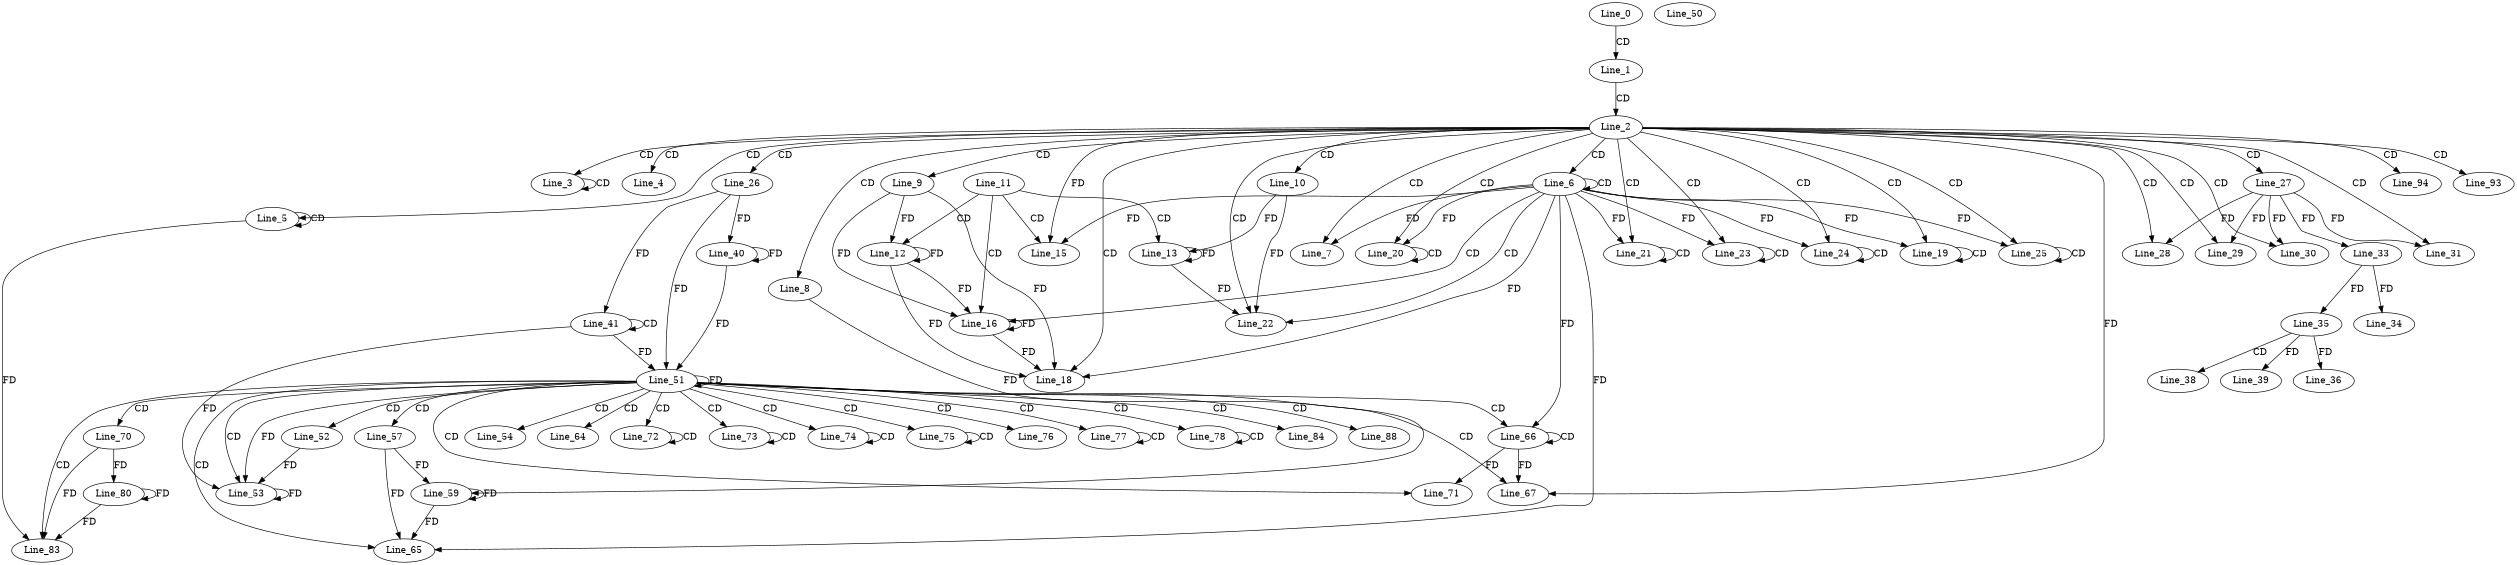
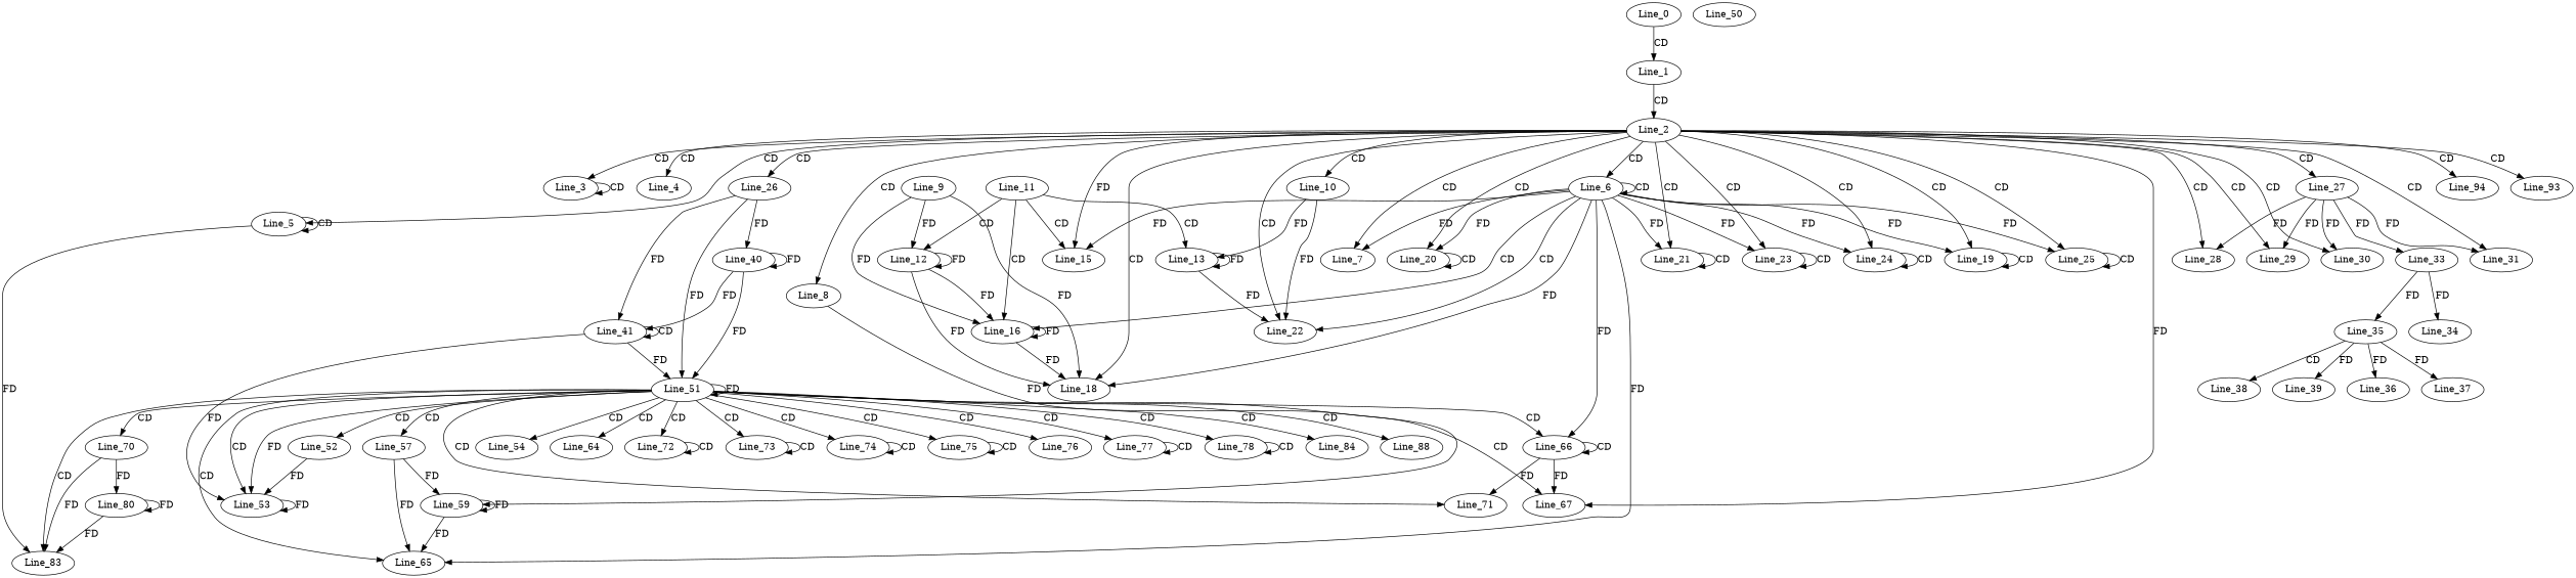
  digraph {
    Line_0
    Line_1
    Line_2
    Line_3
    Line_4
    Line_5
    Line_6
    Line_7
    Line_8
    Line_9
    Line_10
    Line_15
    Line_18
    Line_19
    Line_20
    Line_21
    Line_22
    Line_23
    Line_24
    Line_25
    Line_26
    Line_27
    Line_28
    Line_29
    Line_30
    Line_31
    Line_67
    Line_94
    n29 [label=Line_93]
    Line_83
    Line_16
    Line_65
    Line_66
    Line_59
    Line_12
    Line_13
    Line_11
    Line_40
    Line_41
    Line_51
    Line_33
    Line_71
    Line_53
    Line_52
    Line_54
    Line_57
    Line_64
    Line_70
    Line_72
    Line_73
    Line_74
    Line_75
    Line_76
    Line_77
    Line_78
    Line_84
    Line_88
    Line_34
    Line_35
    Line_36
+   Line_37
    Line_38
    Line_39
    Line_50
    Line_80
    Line_0 -> Line_1 [label=CD]
    Line_1 -> Line_2 [label=CD]
    Line_2 -> Line_3 [label=CD]
    Line_2 -> Line_4 [label=CD]
    Line_2 -> Line_5 [label=CD]
    Line_2 -> Line_6 [label=CD]
    Line_2 -> Line_7 [label=CD]
    Line_2 -> Line_8 [label=CD]
-   Line_2 -> Line_9 [label=CD]
    Line_2 -> Line_10 [label=CD]
    Line_2 -> Line_15 [label=FD]
    Line_2 -> Line_18 [label=CD]
    Line_2 -> Line_19 [label=CD]
    Line_2 -> Line_20 [label=CD]
    Line_2 -> Line_21 [label=CD]
    Line_2 -> Line_22 [label=CD]
    Line_2 -> Line_23 [label=CD]
    Line_2 -> Line_24 [label=CD]
    Line_2 -> Line_25 [label=CD]
    Line_2 -> Line_26 [label=CD]
    Line_2 -> Line_27 [label=CD]
    Line_2 -> Line_28 [label=CD]
    Line_2 -> Line_29 [label=CD]
    Line_2 -> Line_30 [label=CD]
    Line_2 -> Line_31 [label=CD]
    Line_2 -> Line_67 [label=FD]
    Line_2 -> Line_94 [label=CD]
    Line_2 -> n29 [label=CD]
    Line_3 -> Line_3 [label=CD]
    Line_5 -> Line_5 [label=CD]
    Line_5 -> Line_83 [label=FD]
    Line_6 -> Line_6 [label=CD]
    Line_6 -> Line_7 [label=FD]
    Line_6 -> Line_15 [label=FD]
    Line_6 -> Line_18 [label=FD]
    Line_6 -> Line_19 [label=FD]
    Line_6 -> Line_20 [label=FD]
    Line_6 -> Line_21 [label=FD]
    Line_6 -> Line_22 [label=CD]
    Line_6 -> Line_23 [label=FD]
    Line_6 -> Line_24 [label=FD]
    Line_6 -> Line_25 [label=FD]
    Line_6 -> Line_16 [label=CD]
    Line_6 -> Line_65 [label=FD]
    Line_6 -> Line_66 [label=FD]
    Line_8 -> Line_59 [label=FD]
    Line_9 -> Line_18 [label=FD]
    Line_9 -> Line_16 [label=FD]
    Line_9 -> Line_12 [label=FD]
    Line_10 -> Line_22 [label=FD]
    Line_10 -> Line_13 [label=FD]
    Line_19 -> Line_19 [label=CD]
    Line_20 -> Line_20 [label=CD]
    Line_21 -> Line_21 [label=CD]
    Line_23 -> Line_23 [label=CD]
    Line_24 -> Line_24 [label=CD]
    Line_25 -> Line_25 [label=CD]
    Line_26 -> Line_40 [label=FD]
    Line_26 -> Line_41 [label=FD]
    Line_26 -> Line_51 [label=FD]
    Line_27 -> Line_28 [label=FD]
    Line_27 -> Line_29 [label=FD]
    Line_27 -> Line_30 [label=FD]
    Line_27 -> Line_31 [label=FD]
    Line_27 -> Line_33 [label=FD]
    Line_16 -> Line_18 [label=FD]
    Line_16 -> Line_16 [label=FD]
    Line_66 -> Line_67 [label=FD]
    Line_66 -> Line_66 [label=CD]
    Line_66 -> Line_71 [label=FD]
    Line_59 -> Line_65 [label=FD]
    Line_59 -> Line_59 [label=FD]
    Line_12 -> Line_18 [label=FD]
    Line_12 -> Line_16 [label=FD]
    Line_12 -> Line_12 [label=FD]
    Line_13 -> Line_22 [label=FD]
    Line_13 -> Line_13 [label=FD]
    Line_11 -> Line_15 [label=CD]
    Line_11 -> Line_16 [label=CD]
    Line_11 -> Line_12 [label=CD]
    Line_11 -> Line_13 [label=CD]
    Line_40 -> Line_40 [label=FD]
+   Line_40 -> Line_41 [label=FD]
    Line_40 -> Line_51 [label=FD]
    Line_41 -> Line_41 [label=CD]
    Line_41 -> Line_51 [label=FD]
    Line_41 -> Line_53 [label=FD]
    Line_51 -> Line_67 [label=CD]
    Line_51 -> Line_83 [label=CD]
    Line_51 -> Line_65 [label=CD]
    Line_51 -> Line_66 [label=CD]
    Line_51 -> Line_51 [label=FD]
    Line_51 -> Line_71 [label=CD]
    Line_51 -> Line_53 [label=CD]
    Line_51 -> Line_53 [label=FD]
    Line_51 -> Line_52 [label=CD]
    Line_51 -> Line_54 [label=CD]
    Line_51 -> Line_57 [label=CD]
    Line_51 -> Line_64 [label=CD]
    Line_51 -> Line_70 [label=CD]
    Line_51 -> Line_72 [label=CD]
    Line_51 -> Line_73 [label=CD]
    Line_51 -> Line_74 [label=CD]
    Line_51 -> Line_75 [label=CD]
    Line_51 -> Line_76 [label=CD]
    Line_51 -> Line_77 [label=CD]
    Line_51 -> Line_78 [label=CD]
    Line_51 -> Line_84 [label=CD]
    Line_51 -> Line_88 [label=CD]
    Line_33 -> Line_34 [label=FD]
    Line_33 -> Line_35 [label=FD]
    Line_53 -> Line_53 [label=FD]
    Line_52 -> Line_53 [label=FD]
    Line_57 -> Line_65 [label=FD]
    Line_57 -> Line_59 [label=FD]
    Line_70 -> Line_83 [label=FD]
    Line_70 -> Line_80 [label=FD]
    Line_72 -> Line_72 [label=CD]
    Line_73 -> Line_73 [label=CD]
    Line_74 -> Line_74 [label=CD]
    Line_75 -> Line_75 [label=CD]
    Line_77 -> Line_77 [label=CD]
    Line_78 -> Line_78 [label=CD]
    Line_35 -> Line_36 [label=FD]
+   Line_35 -> Line_37 [label=FD]
    Line_35 -> Line_38 [label=CD]
    Line_35 -> Line_39 [label=FD]
    Line_80 -> Line_83 [label=FD]
    Line_80 -> Line_80 [label=FD]
  }
